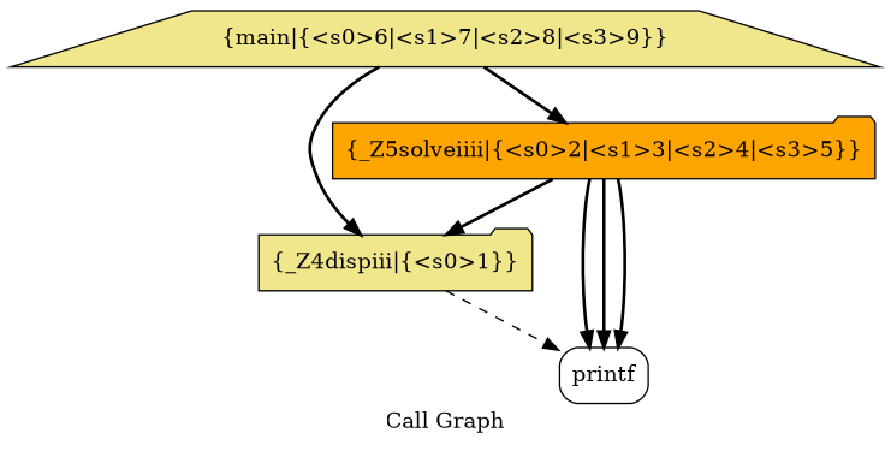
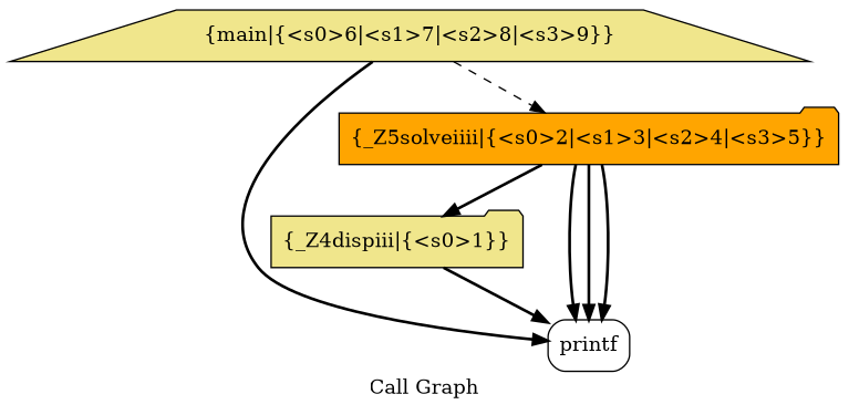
  digraph {
    label="Call Graph"
    node [fillcolor=khaki shape=folder style=filled]
    edge [color=black style=bold tailport=s0]
    n1 [label="{_Z4dispiii|{<s0>1}}"]
    n2 [fillcolor=white label="{printf}" shape=Mrecord]
    n3 [fillcolor=orange label="{_Z5solveiiii|{<s0>2|<s1>3|<s2>4|<s3>5}}"]
    n4 [label="{main|{<s0>6|<s1>7|<s2>8|<s3>9}}" shape=trapezium]
-   n1 -> n2 [style=dashed]
+   n1 -> n2
    n3 -> n1 [tailport=s3]
    n3 -> n2
    n3 -> n2 [tailport=s1]
    n3 -> n2 [tailport=s2]
-   n4 -> n1 [tailport=s2]
-   n4 -> n3 [tailport=s3]
+   n4 -> n2 [tailport=s2]
+   n4 -> n3 [style=dashed tailport=s3]
  }
